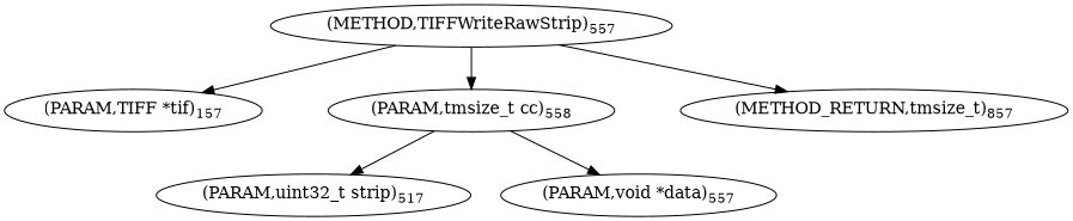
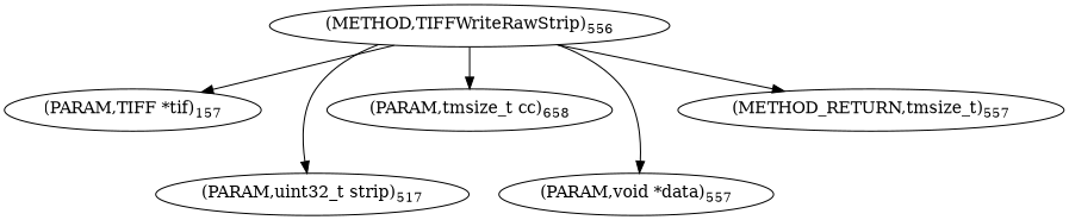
  digraph {
-   n1 [label=<(METHOD,TIFFWriteRawStrip)<SUB>557</SUB>>]
+   n1 [label=<(METHOD,TIFFWriteRawStrip)<SUB>556</SUB>>]
    n2 [label=<(PARAM,TIFF *tif)<SUB>157</SUB>>]
    n3 [label=<(PARAM,uint32_t strip)<SUB>517</SUB>>]
    n4 [label=<(PARAM,void *data)<SUB>557</SUB>>]
-   n5 [label=<(PARAM,tmsize_t cc)<SUB>558</SUB>>]
-   n6 [label=<(METHOD_RETURN,tmsize_t)<SUB>857</SUB>>]
+   n5 [label=<(PARAM,tmsize_t cc)<SUB>658</SUB>>]
+   n6 [label=<(METHOD_RETURN,tmsize_t)<SUB>557</SUB>>]
    n1 -> n2
-   n5 -> n3
-   n5 -> n4
+   n1 -> n3
+   n1 -> n4
    n1 -> n5
    n1 -> n6
  }
